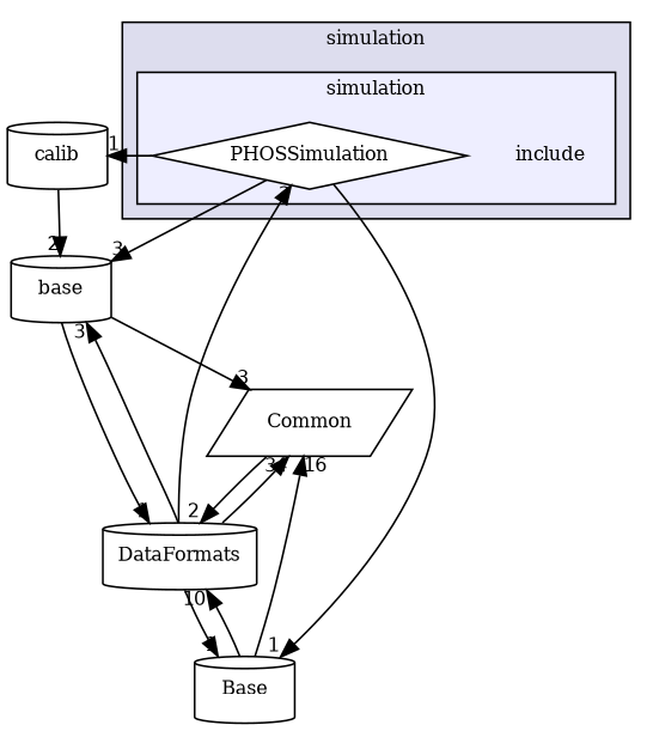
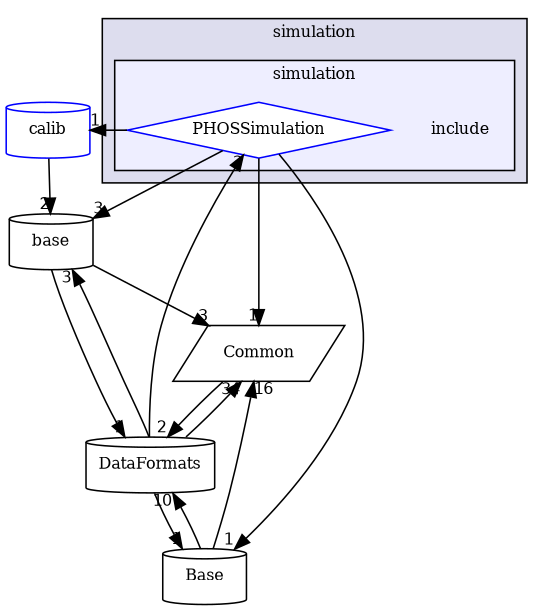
  digraph {
    compound=true
    fontname="DejaVu Serif"
    node [color=black fontname="DejaVu Serif" fontsize=10 shape=cylinder]
    edge [fontname="DejaVu Serif" headlabel=1 labeldistance=1.5 labelfontname=Helvetica labelfontsize=10]
    n1 [color=blue label=include shape=plaintext]
-   n2 [fillcolor=white label=PHOSSimulation shape=diamond style=filled]
-   n3 [label=calib]
+   n2 [color=blue fillcolor=white label=PHOSSimulation shape=diamond style=filled]
+   n3 [color=blue label=calib]
    n4 [label=base]
    n5 [label=Common shape=parallelogram]
    n6 [label=Base]
    n7 [label=DataFormats]
    subgraph cluster_1 {
      bgcolor="#ddddee"
      fontsize=10
      label=simulation
      pencolor=black
      subgraph cluster_2 {
        bgcolor="#eeeeff"
        fontsize=10
        label=simulation
        pencolor=black
        n1
        n2
      }
    }
    n2 -> n3
    n2 -> n4 [headlabel=3]
+   n2 -> n5
    n2 -> n6
    n3 -> n4 [headlabel=2]
    n4 -> n5 [headlabel=3]
    n4 -> n7
    n5 -> n7 [headlabel=2]
    n6 -> n5 [headlabel=16]
    n6 -> n7 [headlabel=10]
    n7 -> n2 [headlabel=3]
    n7 -> n4 [headlabel=3]
    n7 -> n5 [headlabel=34]
    n7 -> n6
  }
